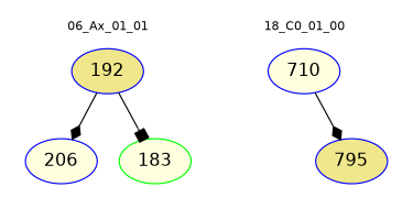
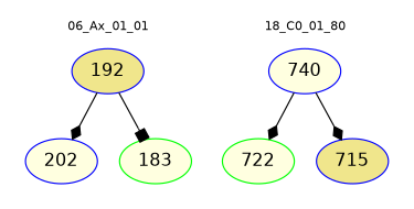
  digraph {
    fontname="DejaVu Sans"
    node [color=blue fillcolor=lightyellow fontname="DejaVu Sans" style=filled]
    edge [arrowhead=diamond color=black fontname="DejaVu Sans"]
    n1 [fillcolor=khaki label=192]
-   n2 [label=206]
+   n2 [label=202]
    n3 [color=green label=183]
-   n4 [label=710]
-   n6 [fillcolor=khaki label=795]
+   n4 [label=740]
+   n5 [color=green label=722]
+   n6 [fillcolor=khaki label=715]
    subgraph cluster_1 {
      color=white
      fontsize=10
      label="06_Ax_01_01"
      n1
      n2
      n3
    }
    subgraph cluster_2 {
      color=white
      fontsize=10
-     label="18_C0_01_00"
+     label="18_C0_01_80"
      n4
+     n5
      n6
    }
    n1 -> n2
    n1 -> n3 [arrowhead=box]
+   n4 -> n5
    n4 -> n6
  }
